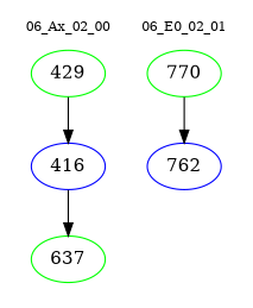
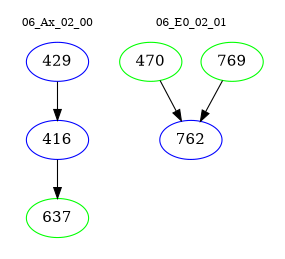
  digraph {
    node [color=green]
    edge [color=black]
-   n1 [label=429]
+   n1 [color=blue label=429]
    n2 [color=blue label=416]
    n3 [label=637]
+   n4 [label=769]
    n5 [color=blue label=762]
-   n6 [label=770]
+   n6 [label=470]
    subgraph cluster_1 {
      color=white
      fontsize=10
      label="06_Ax_02_00"
      n1
      n2
      n3
    }
    subgraph cluster_2 {
      color=white
      fontsize=10
      label="06_E0_02_01"
+     n4
      n5
      n6
    }
    n1 -> n2
    n2 -> n3
+   n4 -> n5
    n6 -> n5
  }
